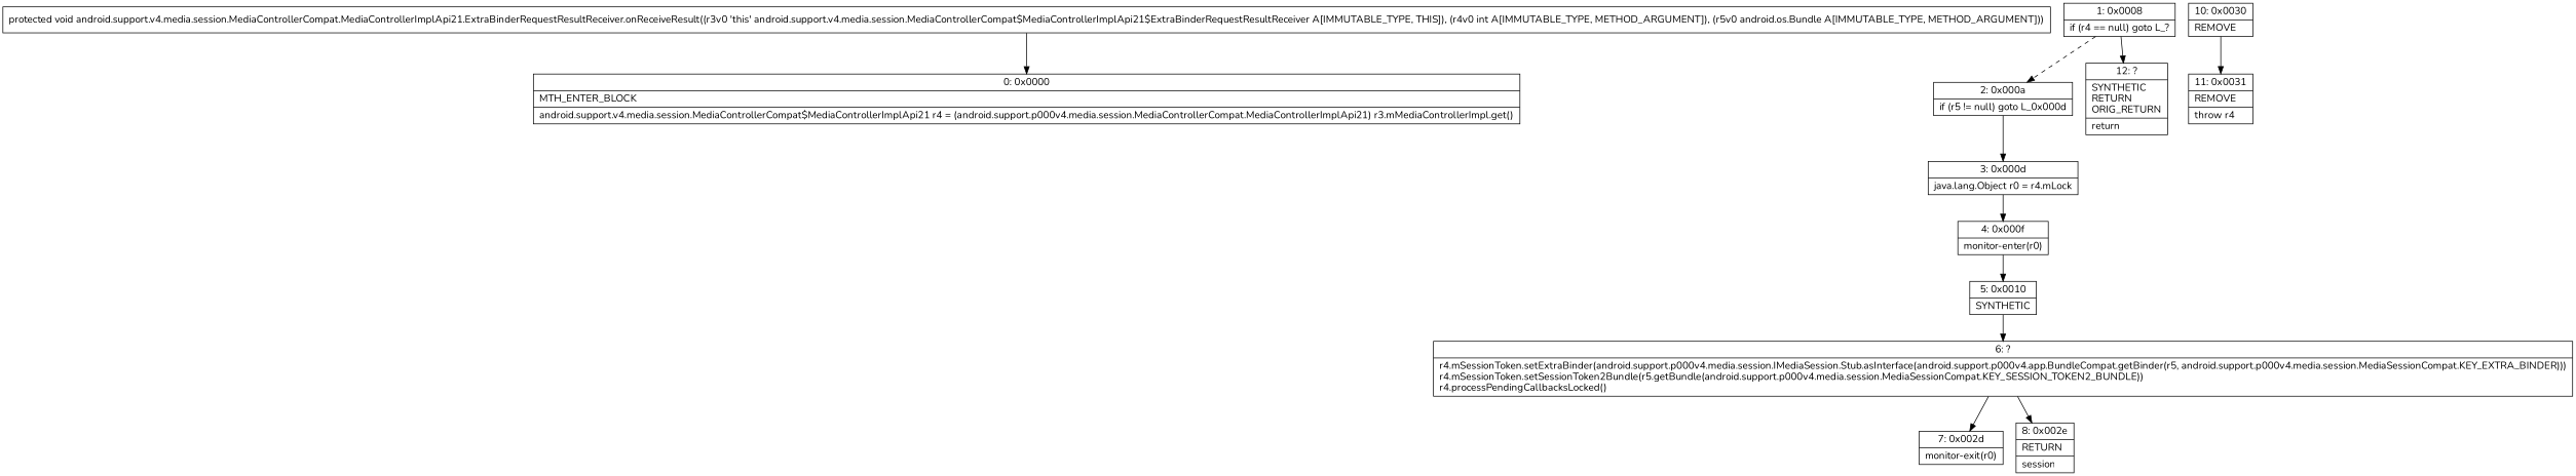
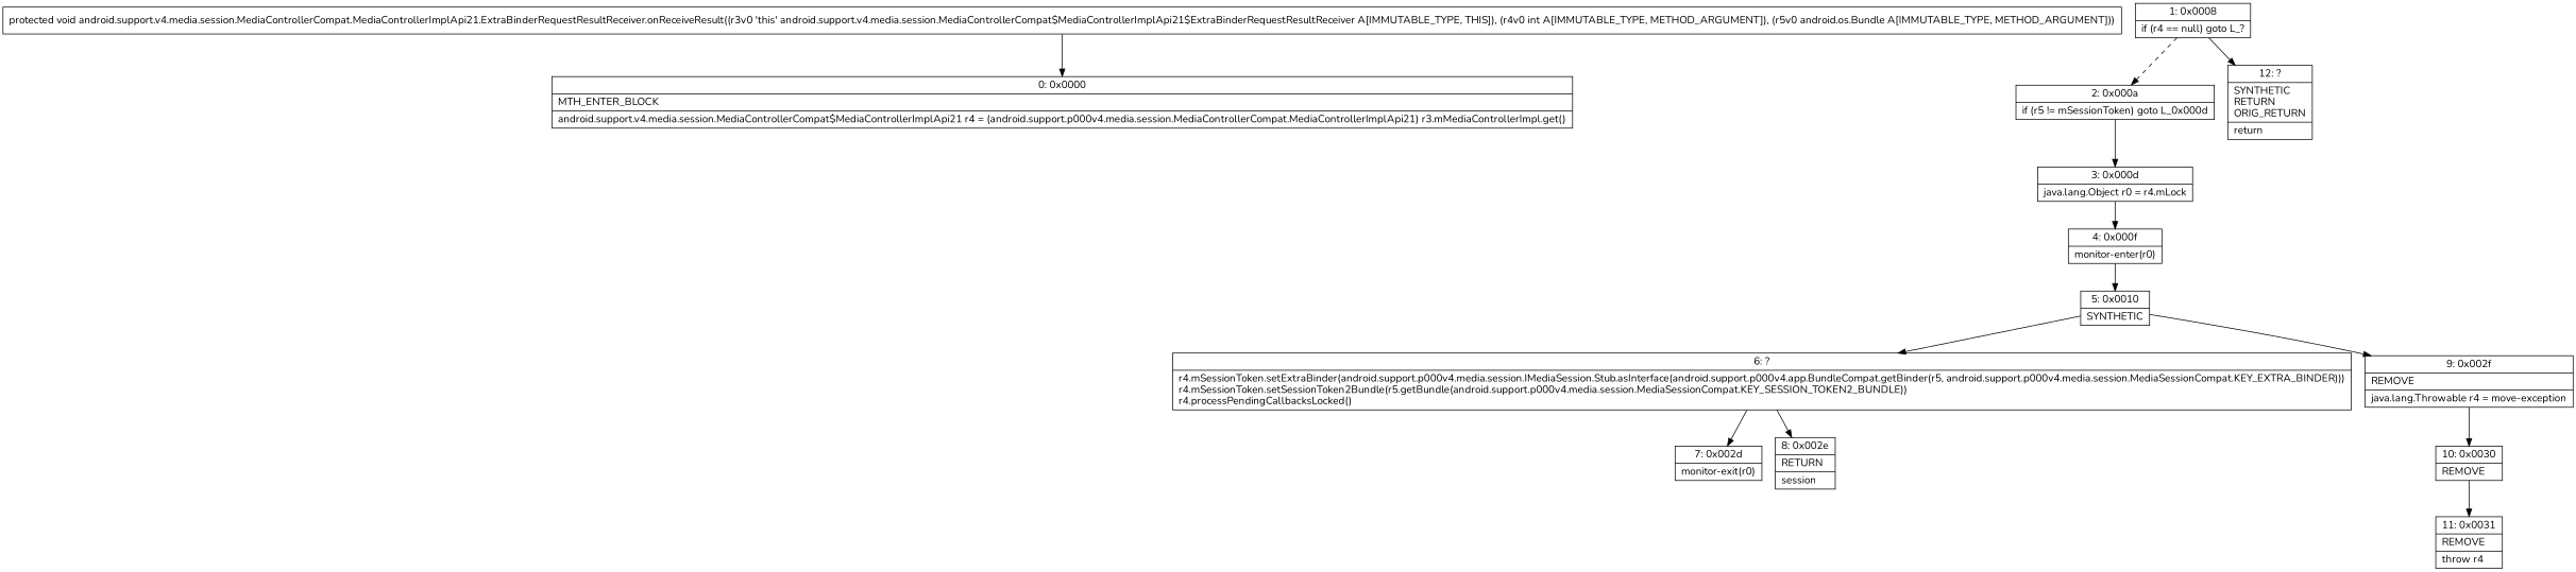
  digraph {
    fontname=Nunito
    node [fontname=Nunito shape=record]
    edge [fontname=Nunito]
    n1 [label="{0\:\ 0x0000|MTH_ENTER_BLOCK\l|android.support.v4.media.session.MediaControllerCompat$MediaControllerImplApi21 r4 = (android.support.p000v4.media.session.MediaControllerCompat.MediaControllerImplApi21) r3.mMediaControllerImpl.get()\l}"]
    n2 [label="{1\:\ 0x0008|if (r4 == null) goto L_?\l}"]
-   n3 [label="{2\:\ 0x000a|if (r5 != null) goto L_0x000d\l}"]
+   n3 [label="{2\:\ 0x000a|if (r5 != mSessionToken) goto L_0x000d\l}"]
    n4 [label="{12\:\ ?|SYNTHETIC\lRETURN\lORIG_RETURN\l|return\l}"]
    n5 [label="{3\:\ 0x000d|java.lang.Object r0 = r4.mLock\l}"]
    n6 [label="{4\:\ 0x000f|monitor\-enter(r0)\l}"]
    n7 [label="{5\:\ 0x0010|SYNTHETIC\l}"]
    n8 [label="{6\:\ ?|r4.mSessionToken.setExtraBinder(android.support.p000v4.media.session.IMediaSession.Stub.asInterface(android.support.p000v4.app.BundleCompat.getBinder(r5, android.support.p000v4.media.session.MediaSessionCompat.KEY_EXTRA_BINDER)))\lr4.mSessionToken.setSessionToken2Bundle(r5.getBundle(android.support.p000v4.media.session.MediaSessionCompat.KEY_SESSION_TOKEN2_BUNDLE))\lr4.processPendingCallbacksLocked()\l}"]
+   n9 [label="{9\:\ 0x002f|REMOVE\l|java.lang.Throwable r4 = move\-exception\l}"]
    n10 [label="{7\:\ 0x002d|monitor\-exit(r0)\l}"]
    n11 [label="{8\:\ 0x002e|RETURN\l|session\l}"]
    n12 [label="{10\:\ 0x0030|REMOVE\l}"]
    n13 [label="{11\:\ 0x0031|REMOVE\l|throw r4\l}"]
    n14 [label="{protected void android.support.v4.media.session.MediaControllerCompat.MediaControllerImplApi21.ExtraBinderRequestResultReceiver.onReceiveResult((r3v0 'this' android.support.v4.media.session.MediaControllerCompat$MediaControllerImplApi21$ExtraBinderRequestResultReceiver A[IMMUTABLE_TYPE, THIS]), (r4v0 int A[IMMUTABLE_TYPE, METHOD_ARGUMENT]), (r5v0 android.os.Bundle A[IMMUTABLE_TYPE, METHOD_ARGUMENT])) }"]
    n2 -> n3 [style=dashed]
    n2 -> n4
    n3 -> n5
    n5 -> n6
    n6 -> n7
    n7 -> n8
+   n7 -> n9
    n8 -> n10
    n8 -> n11
+   n9 -> n12
    n12 -> n13
    n14 -> n1
  }
